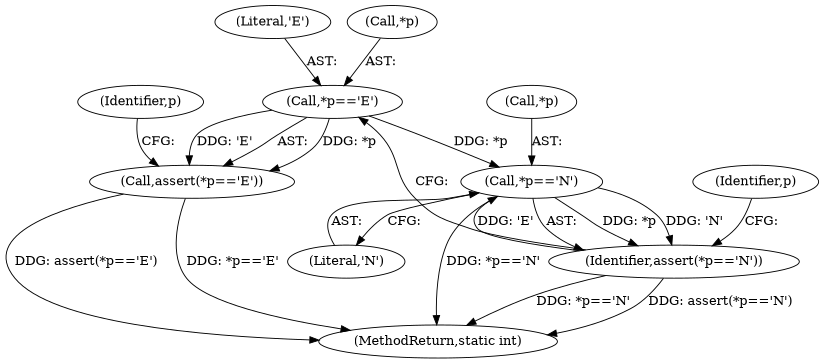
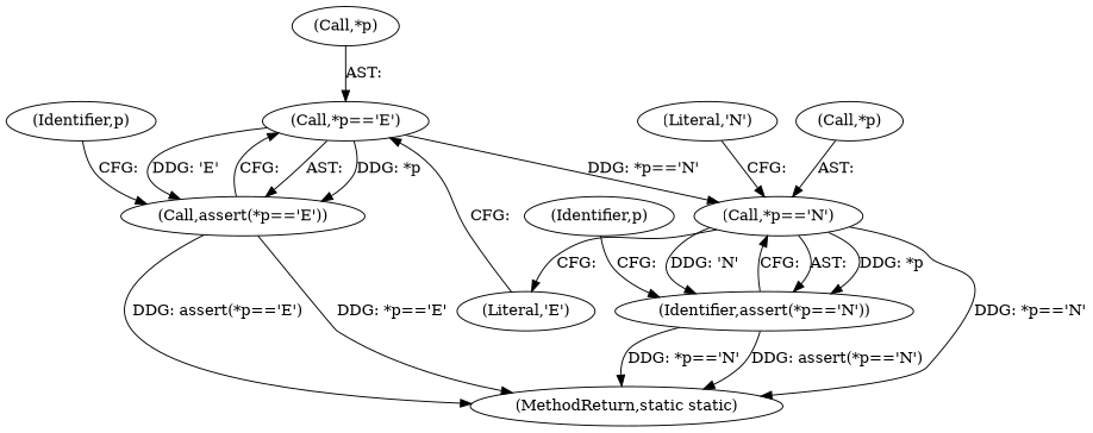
  digraph {
    n1 [label="(Call,*p=='E')"]
    n2 [label="(Call,assert(*p=='E'))"]
    n3 [label="(Call,*p=='N')"]
-   n4 [label="(MethodReturn,static int)"]
+   n4 [label="(MethodReturn,static static)"]
    n5 [label="(Identifier,assert(*p=='N'))"]
    n6 [label="(Literal,'N')"]
    n7 [label="(Literal,'E')"]
    n8 [label="(Identifier,p)"]
    n9 [label="(Call,*p)"]
    n10 [label="(Identifier,p)"]
    n11 [label="(Call,*p)"]
    n1 -> n2 [label="AST: "]
    n1 -> n2 [label="DDG: *p"]
    n1 -> n2 [label="DDG: 'E'"]
-   n1 -> n3 [label="DDG: *p"]
-   n5 -> n1 [label="CFG: "]
+   n1 -> n3 [label="DDG: *p=='N'"]
+   n2 -> n1 [label="CFG: "]
    n2 -> n4 [label="DDG: assert(*p=='E')"]
    n2 -> n4 [label="DDG: *p=='E'"]
    n3 -> n4 [label="DDG: *p=='N'"]
    n3 -> n5 [label="AST: "]
    n3 -> n5 [label="DDG: *p"]
    n3 -> n5 [label="DDG: 'N'"]
-   n3 -> n6 [label="CFG: "]
-   n5 -> n3 [label="DDG: 'E'"]
+   n3 -> n7 [label="CFG: "]
+   n5 -> n3 [label="CFG: "]
    n5 -> n4 [label="DDG: *p=='N'"]
    n5 -> n4 [label="DDG: assert(*p=='N')"]
-   n6 -> n3 [label="AST: "]
-   n7 -> n1 [label="AST: "]
+   n6 -> n3 [label="CFG: "]
+   n7 -> n1 [label="CFG: "]
    n8 -> n2 [label="CFG: "]
    n9 -> n3 [label="AST: "]
    n10 -> n5 [label="CFG: "]
    n11 -> n1 [label="AST: "]
  }
